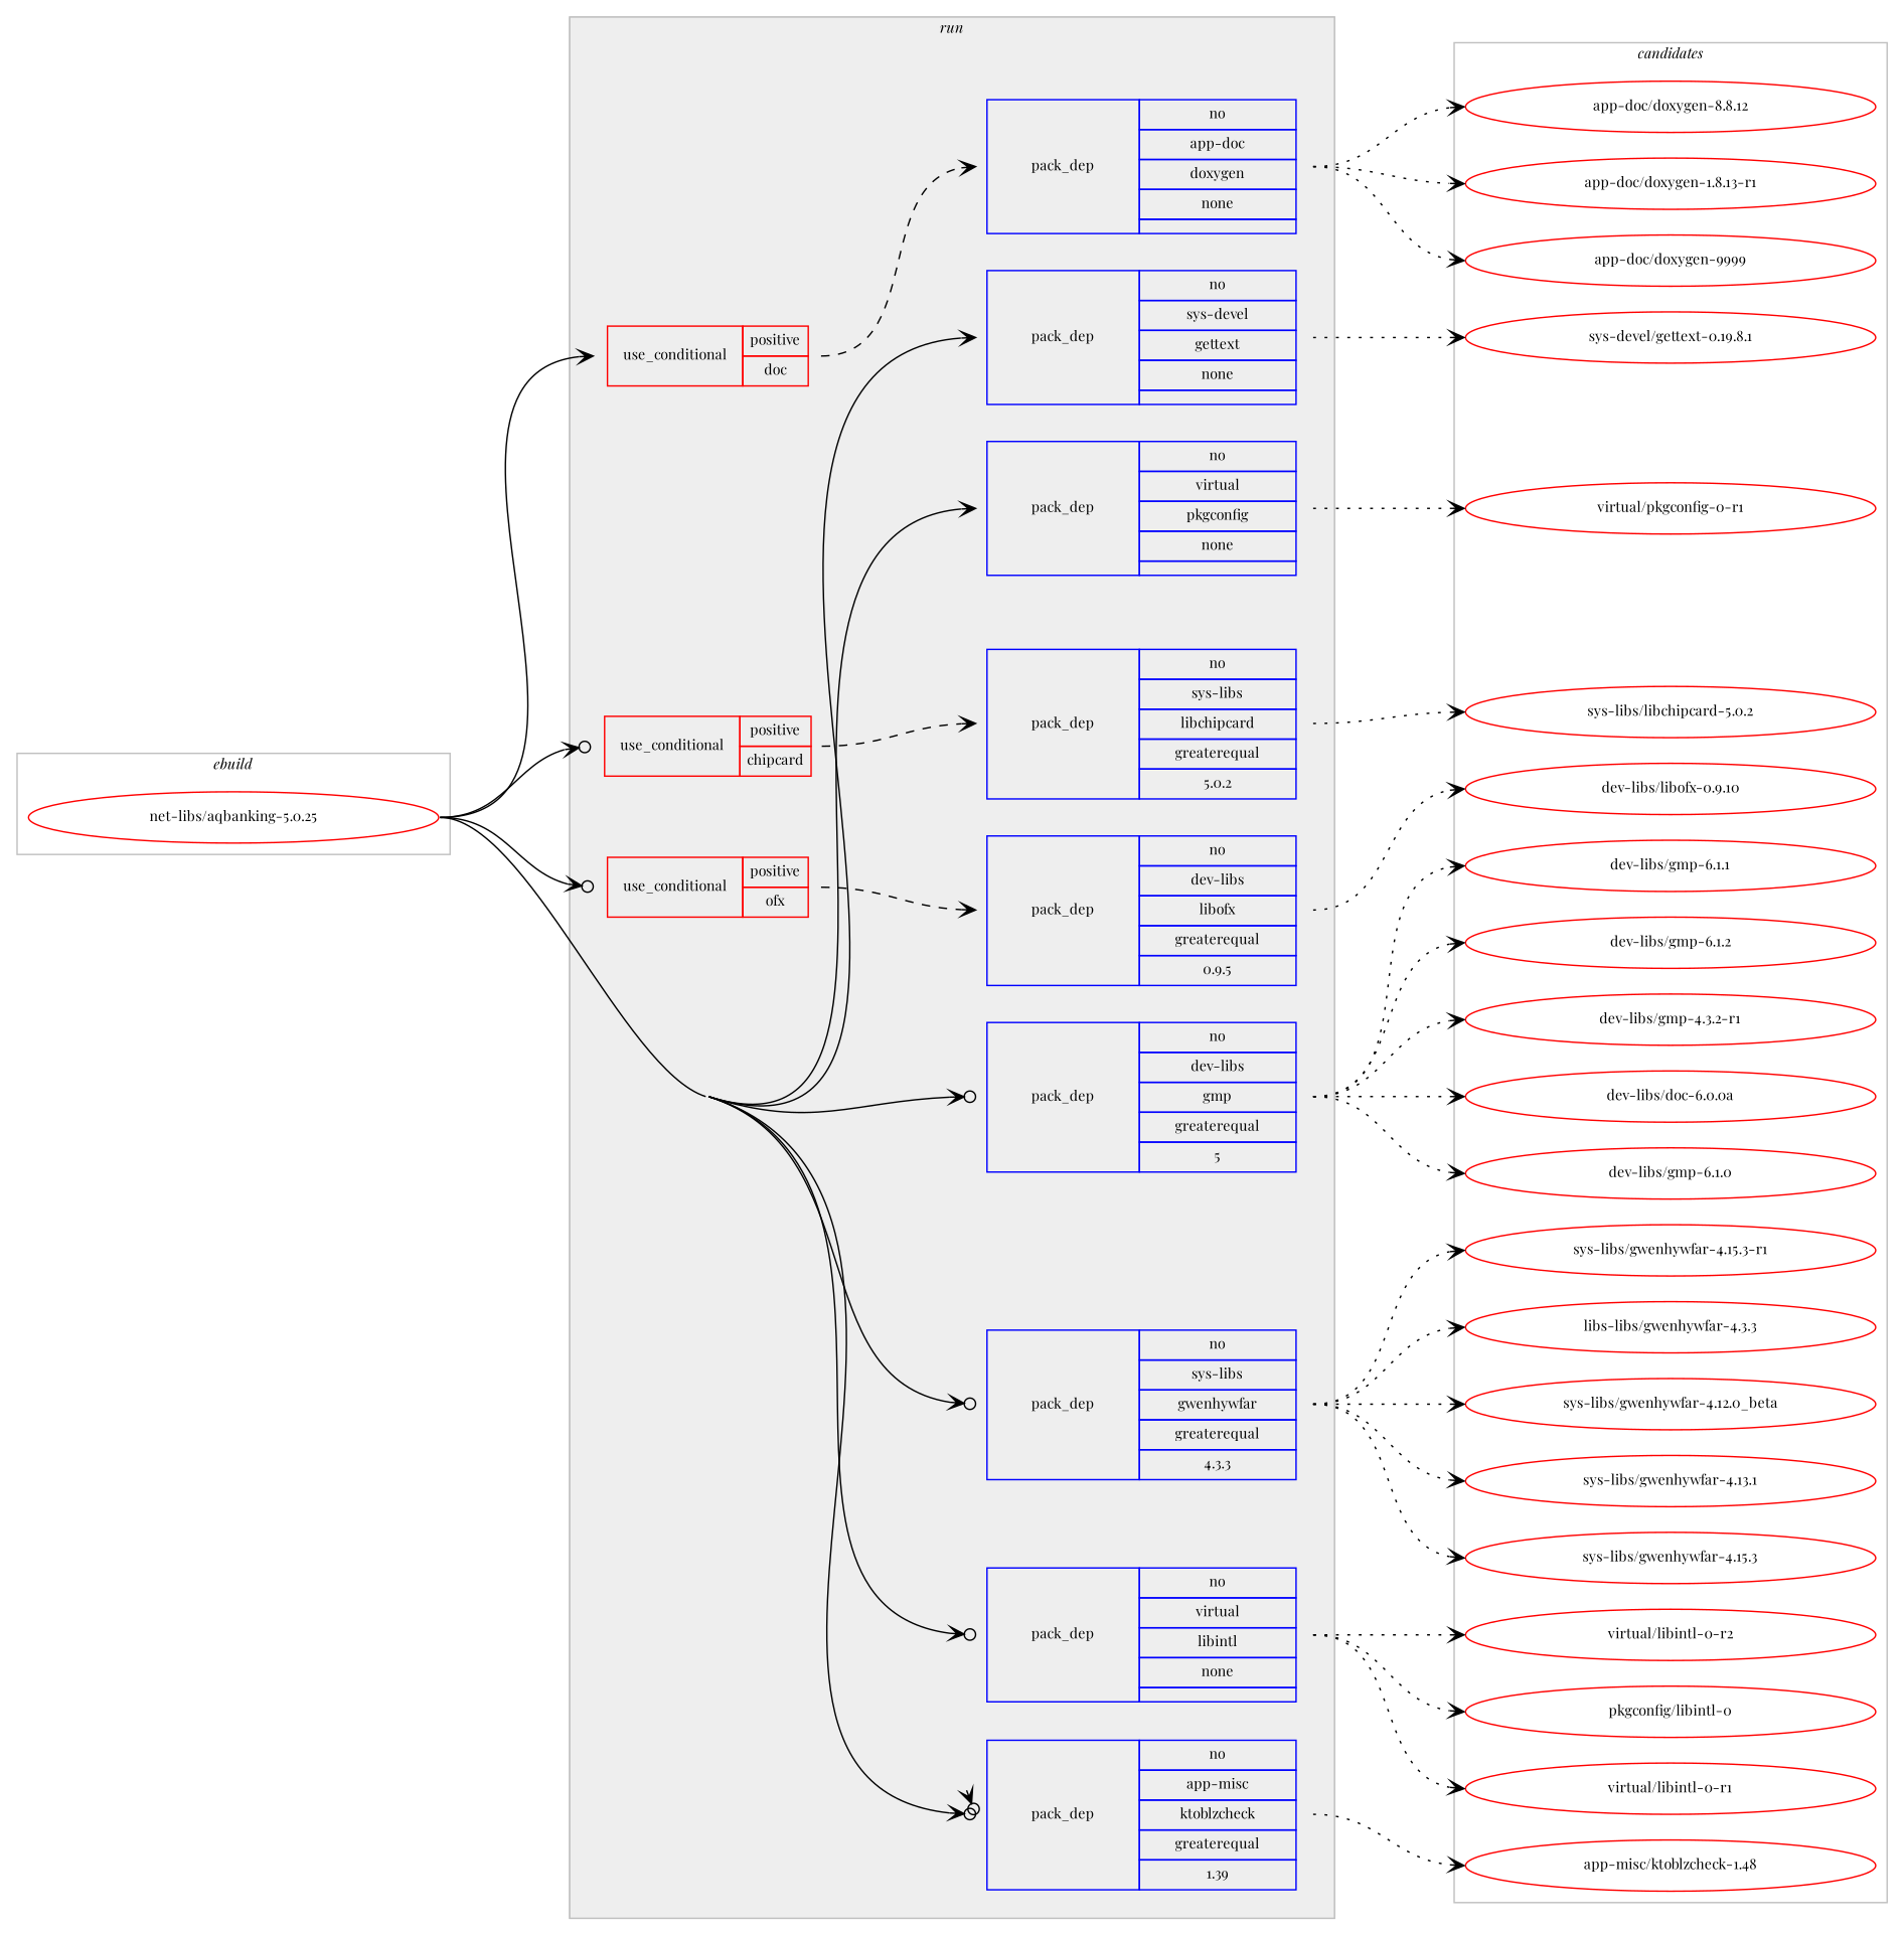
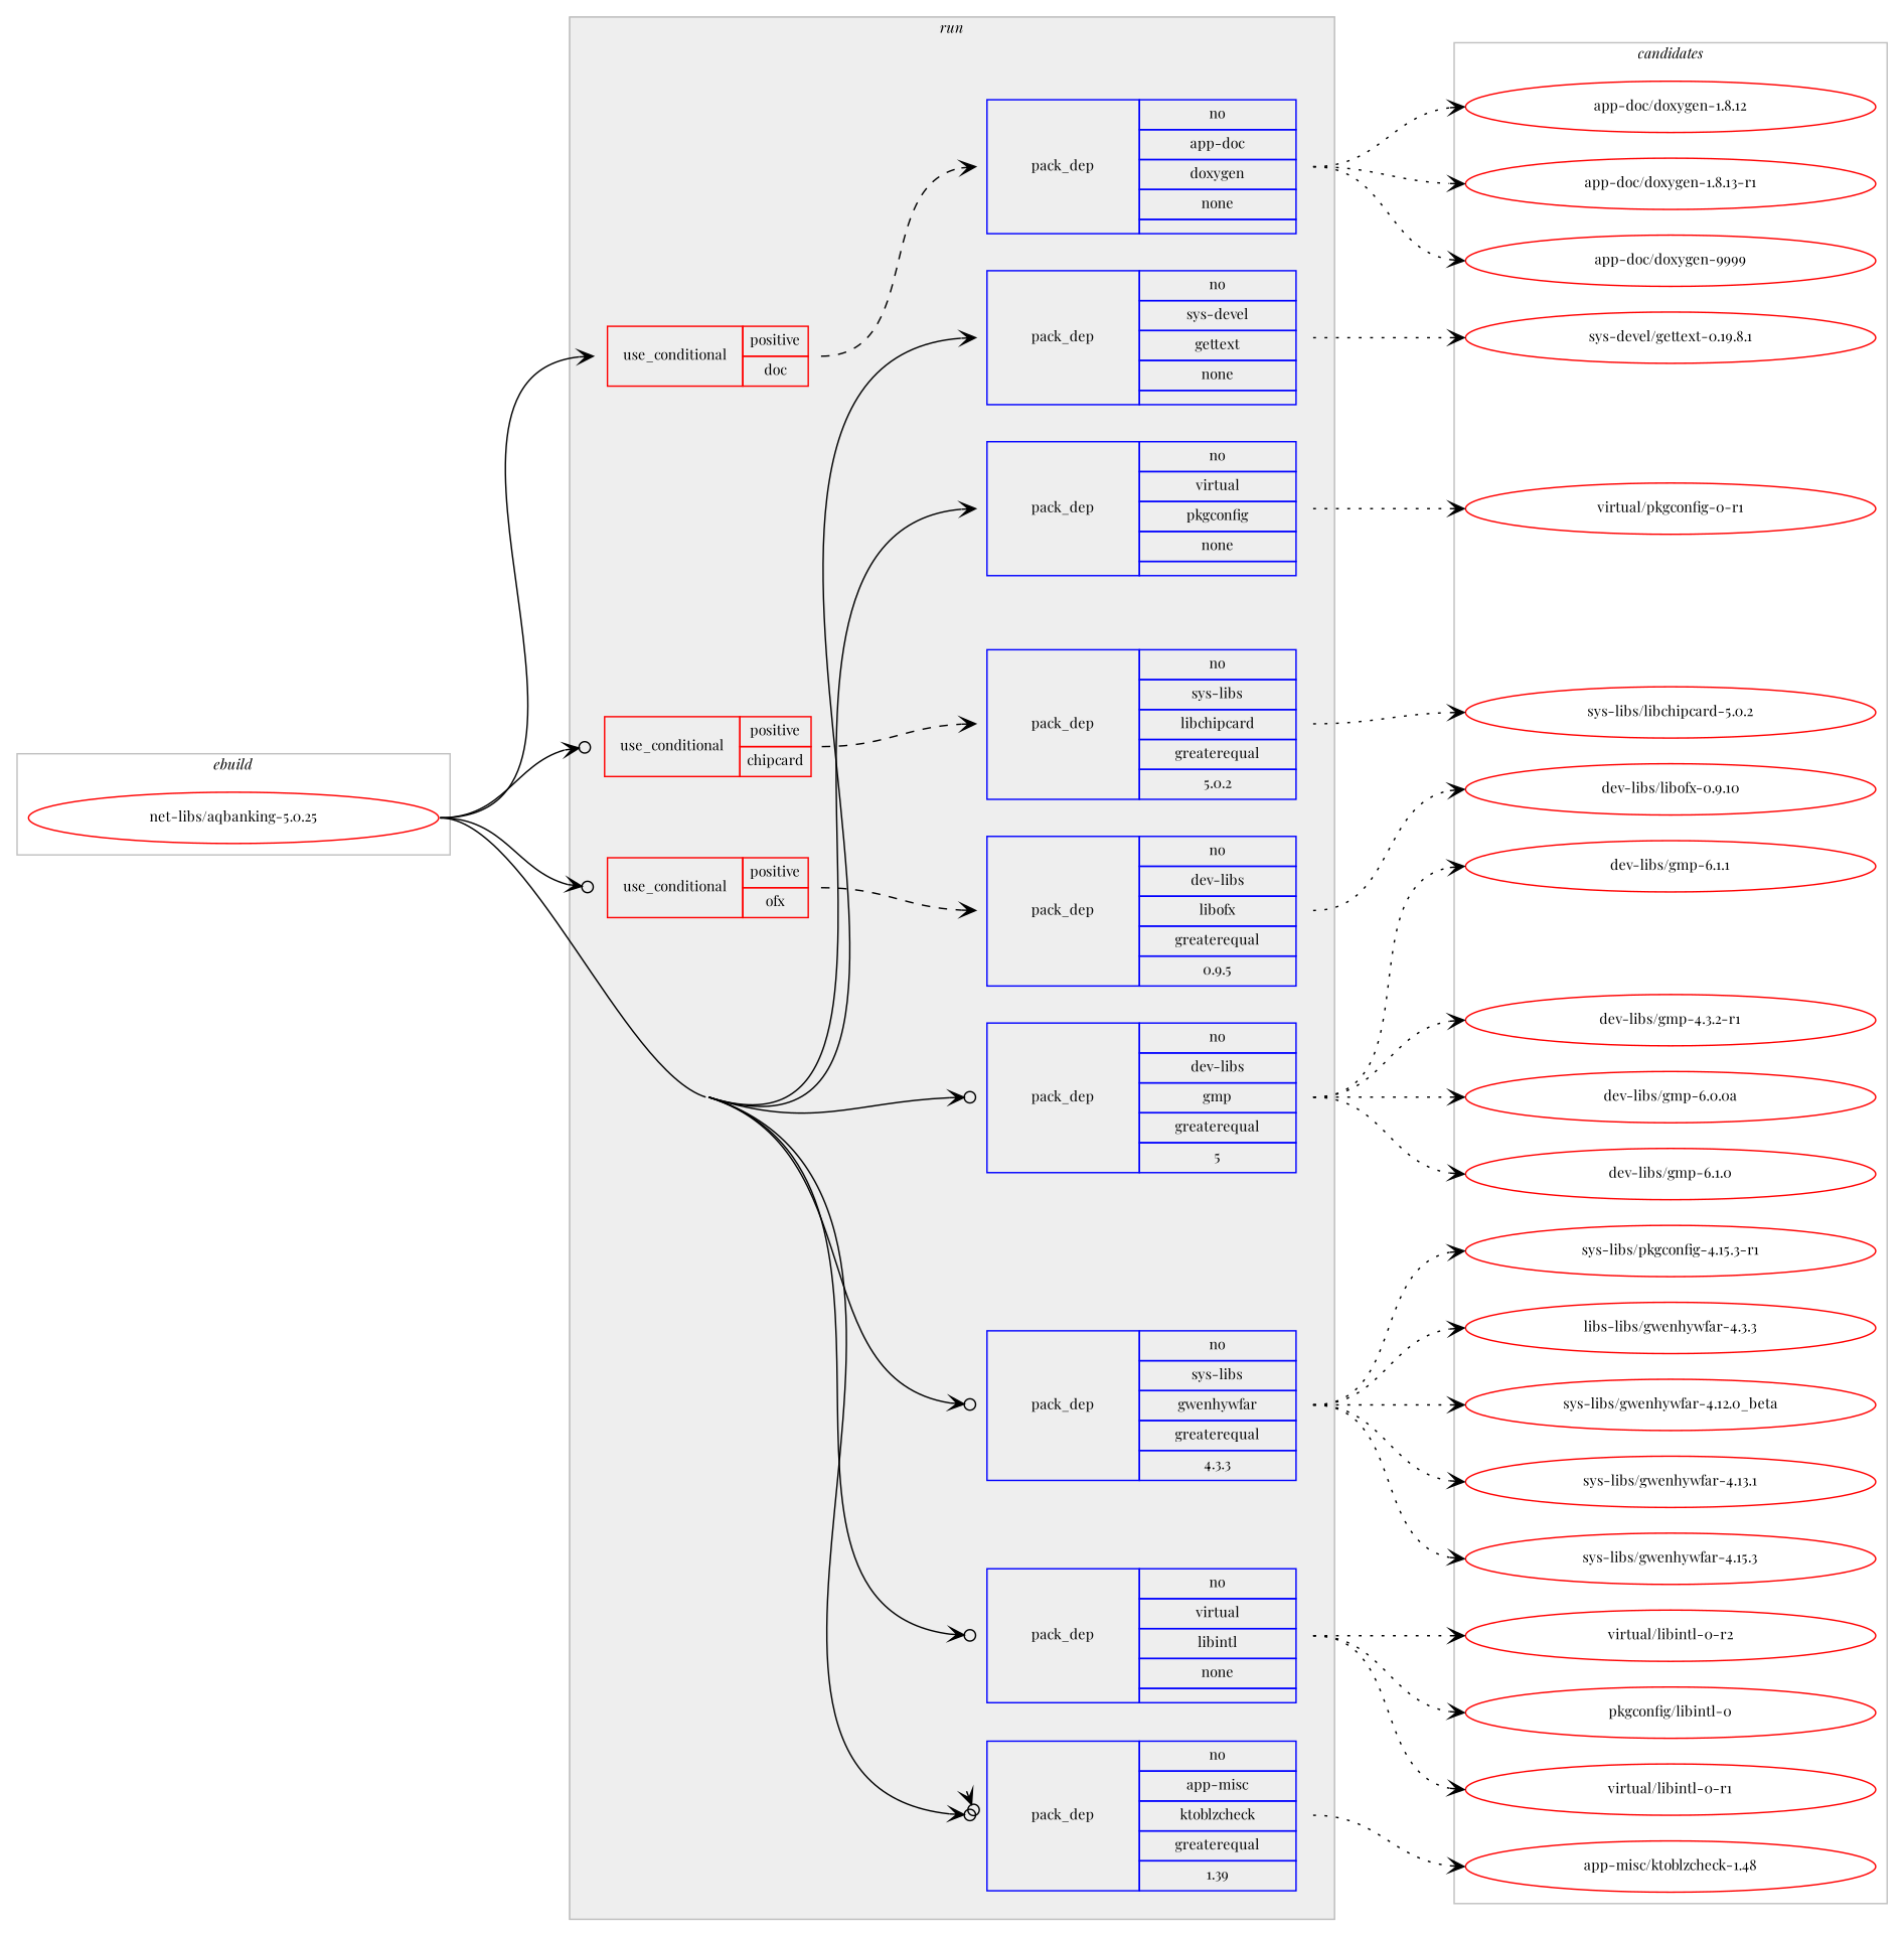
  digraph {
    compound=true
    concentrate=true
    fontname="Playfair Display"
    fontsize=10
    newrank=true
    rankdir=LR
    ranksep=1.5
    node [color=red fontname="Playfair Display" fontsize=10]
    edge [arrowhead=vee fontname="Playfair Display" headport=w style=dotted tailport=e weight=100]
    n1 [label="net-libs/aqbanking-5.0.25" width=4]
    n2 [color=blue label=<<TABLE BORDER="0" CELLBORDER="1" CELLSPACING="0" CELLPADDING="4" WIDTH="220"><TR><TD ROWSPAN="6" CELLPADDING="30">pack_dep</TD></TR><TR><TD WIDTH="110">no</TD></TR><TR><TD>app-doc</TD></TR><TR><TD>doxygen</TD></TR><TR><TD>none</TD></TR><TR><TD></TD></TR></TABLE>> shape=none]
    n3 [label=<<TABLE BORDER="0" CELLBORDER="1" CELLSPACING="0" CELLPADDING="4"><TR><TD ROWSPAN="3" CELLPADDING="10">use_conditional</TD></TR><TR><TD>positive</TD></TR><TR><TD>doc</TD></TR></TABLE>> shape=none]
    n4 [color=blue label=<<TABLE BORDER="0" CELLBORDER="1" CELLSPACING="0" CELLPADDING="4" WIDTH="220"><TR><TD ROWSPAN="6" CELLPADDING="30">pack_dep</TD></TR><TR><TD WIDTH="110">no</TD></TR><TR><TD>sys-devel</TD></TR><TR><TD>gettext</TD></TR><TR><TD>none</TD></TR><TR><TD></TD></TR></TABLE>> shape=none]
    n5 [color=blue label=<<TABLE BORDER="0" CELLBORDER="1" CELLSPACING="0" CELLPADDING="4" WIDTH="220"><TR><TD ROWSPAN="6" CELLPADDING="30">pack_dep</TD></TR><TR><TD WIDTH="110">no</TD></TR><TR><TD>virtual</TD></TR><TR><TD>pkgconfig</TD></TR><TR><TD>none</TD></TR><TR><TD></TD></TR></TABLE>> shape=none]
    n6 [color=blue label=<<TABLE BORDER="0" CELLBORDER="1" CELLSPACING="0" CELLPADDING="4" WIDTH="220"><TR><TD ROWSPAN="6" CELLPADDING="30">pack_dep</TD></TR><TR><TD WIDTH="110">no</TD></TR><TR><TD>virtual</TD></TR><TR><TD>libintl</TD></TR><TR><TD>none</TD></TR><TR><TD></TD></TR></TABLE>> shape=none]
    n7 [color=blue label=<<TABLE BORDER="0" CELLBORDER="1" CELLSPACING="0" CELLPADDING="4" WIDTH="220"><TR><TD ROWSPAN="6" CELLPADDING="30">pack_dep</TD></TR><TR><TD WIDTH="110">no</TD></TR><TR><TD>sys-libs</TD></TR><TR><TD>libchipcard</TD></TR><TR><TD>greaterequal</TD></TR><TR><TD>5.0.2</TD></TR></TABLE>> shape=none]
    n8 [label=<<TABLE BORDER="0" CELLBORDER="1" CELLSPACING="0" CELLPADDING="4"><TR><TD ROWSPAN="3" CELLPADDING="10">use_conditional</TD></TR><TR><TD>positive</TD></TR><TR><TD>chipcard</TD></TR></TABLE>> shape=none]
    n9 [color=blue label=<<TABLE BORDER="0" CELLBORDER="1" CELLSPACING="0" CELLPADDING="4" WIDTH="220"><TR><TD ROWSPAN="6" CELLPADDING="30">pack_dep</TD></TR><TR><TD WIDTH="110">no</TD></TR><TR><TD>dev-libs</TD></TR><TR><TD>libofx</TD></TR><TR><TD>greaterequal</TD></TR><TR><TD>0.9.5</TD></TR></TABLE>> shape=none]
    n10 [label=<<TABLE BORDER="0" CELLBORDER="1" CELLSPACING="0" CELLPADDING="4"><TR><TD ROWSPAN="3" CELLPADDING="10">use_conditional</TD></TR><TR><TD>positive</TD></TR><TR><TD>ofx</TD></TR></TABLE>> shape=none]
    n11 [color=blue label=<<TABLE BORDER="0" CELLBORDER="1" CELLSPACING="0" CELLPADDING="4" WIDTH="220"><TR><TD ROWSPAN="6" CELLPADDING="30">pack_dep</TD></TR><TR><TD WIDTH="110">no</TD></TR><TR><TD>app-misc</TD></TR><TR><TD>ktoblzcheck</TD></TR><TR><TD>greaterequal</TD></TR><TR><TD>1.39</TD></TR></TABLE>> shape=none]
    n12 [color=blue label=<<TABLE BORDER="0" CELLBORDER="1" CELLSPACING="0" CELLPADDING="4" WIDTH="220"><TR><TD ROWSPAN="6" CELLPADDING="30">pack_dep</TD></TR><TR><TD WIDTH="110">no</TD></TR><TR><TD>dev-libs</TD></TR><TR><TD>gmp</TD></TR><TR><TD>greaterequal</TD></TR><TR><TD>5</TD></TR></TABLE>> shape=none]
    n13 [color=blue label=<<TABLE BORDER="0" CELLBORDER="1" CELLSPACING="0" CELLPADDING="4" WIDTH="220"><TR><TD ROWSPAN="6" CELLPADDING="30">pack_dep</TD></TR><TR><TD WIDTH="110">no</TD></TR><TR><TD>sys-libs</TD></TR><TR><TD>gwenhywfar</TD></TR><TR><TD>greaterequal</TD></TR><TR><TD>4.3.3</TD></TR></TABLE>> shape=none]
-   n14 [label="app-doc/doxygen-8.8.12" width=4]
+   n14 [label="app-doc/doxygen-1.8.12" width=4]
    n15 [label="app-doc/doxygen-1.8.13-r1" width=4]
    n16 [label="app-doc/doxygen-9999" width=4]
    n17 [label="sys-devel/gettext-0.19.8.1" width=4]
    n18 [label="virtual/pkgconfig-0-r1" width=4]
    n19 [label="sys-libs/libchipcard-5.0.2" width=4]
    n20 [label="dev-libs/libofx-0.9.10" width=4]
    n21 [label="app-misc/ktoblzcheck-1.48" width=4]
    n22 [label="dev-libs/gmp-4.3.2-r1" width=4]
-   n23 [label="dev-libs/doc-6.0.0a" width=4]
+   n23 [label="dev-libs/gmp-6.0.0a" width=4]
    n24 [label="dev-libs/gmp-6.1.0" width=4]
    n25 [label="dev-libs/gmp-6.1.1" width=4]
-   n26 [label="dev-libs/gmp-6.1.2" width=4]
    n27 [label="sys-libs/gwenhywfar-4.12.0_beta" width=4]
    n28 [label="sys-libs/gwenhywfar-4.13.1" width=4]
    n29 [label="sys-libs/gwenhywfar-4.15.3" width=4]
-   n30 [label="sys-libs/gwenhywfar-4.15.3-r1" width=4]
+   n30 [label="sys-libs/pkgconfig-4.15.3-r1" width=4]
    n31 [label="libs-libs/gwenhywfar-4.3.3" width=4]
    n32 [label="pkgconfig/libintl-0" width=4]
    n33 [label="virtual/libintl-0-r1" width=4]
    n34 [label="virtual/libintl-0-r2" width=4]
    subgraph cluster_1 {
      color=gray
      label=<<i>ebuild</i>>
      rank=same
      n1
    }
    subgraph cluster_2 {
      color=gray
      label=<<i>dependencies</i>>
      subgraph cluster_3 {
        color=gray
        fillcolor="#eeeeee"
        label=<<i>compile</i>>
        style=filled
        subgraph sub_4 {
          color=gray
          fillcolor="#eeeeee"
          label=<<i>compile</i>>
          style=filled
          n3
          subgraph sub_5 {
            color=gray
            fillcolor="#eeeeee"
            label=<<i>compile</i>>
            style=filled
            n2
          }
        }
        subgraph sub_6 {
          color=gray
          fillcolor="#eeeeee"
          label=<<i>compile</i>>
          style=filled
          n4
        }
        subgraph sub_7 {
          color=gray
          fillcolor="#eeeeee"
          label=<<i>compile</i>>
          style=filled
          n5
        }
      }
      subgraph cluster_8 {
        color=gray
        fillcolor="#eeeeee"
        label=<<i>compile and run</i>>
        style=filled
        subgraph sub_9 {
          color=gray
          fillcolor="#eeeeee"
          label=<<i>compile and run</i>>
          style=filled
          n6
        }
        subgraph sub_10 {
          color=gray
          fillcolor="#eeeeee"
          label=<<i>compile and run</i>>
          style=filled
          n8
          subgraph sub_11 {
            color=gray
            fillcolor="#eeeeee"
            label=<<i>compile and run</i>>
            style=filled
            n7
          }
        }
        subgraph sub_12 {
          color=gray
          fillcolor="#eeeeee"
          label=<<i>compile and run</i>>
          style=filled
          n10
          subgraph sub_13 {
            color=gray
            fillcolor="#eeeeee"
            label=<<i>compile and run</i>>
            style=filled
            n9
          }
        }
        subgraph sub_14 {
          color=gray
          fillcolor="#eeeeee"
          label=<<i>compile and run</i>>
          style=filled
          n11
        }
        subgraph sub_15 {
          color=gray
          fillcolor="#eeeeee"
          label=<<i>compile and run</i>>
          style=filled
          n12
        }
        subgraph sub_16 {
          color=gray
          fillcolor="#eeeeee"
          label=<<i>compile and run</i>>
          style=filled
          n13
        }
      }
      subgraph cluster_17 {
        color=gray
        fillcolor="#eeeeee"
        label=<<i>run</i>>
        style=filled
      }
    }
    subgraph cluster_18 {
      color=gray
      label=<<i>candidates</i>>
      rank=same
      subgraph sub_19 {
        color=black
        label=<<i>candidates</i>>
        nodesep=1
        rank=same
        n14
        n15
        n16
      }
      subgraph sub_20 {
        color=black
        label=<<i>candidates</i>>
        nodesep=1
        rank=same
        n17
      }
      subgraph sub_21 {
        color=black
        label=<<i>candidates</i>>
        nodesep=1
        rank=same
        n18
      }
      subgraph sub_22 {
        color=black
        label=<<i>candidates</i>>
        nodesep=1
        rank=same
        n19
      }
      subgraph sub_23 {
        color=black
        label=<<i>candidates</i>>
        nodesep=1
        rank=same
        n20
      }
      subgraph sub_24 {
        color=black
        label=<<i>candidates</i>>
        nodesep=1
        rank=same
        n21
      }
      subgraph sub_25 {
        color=black
        label=<<i>candidates</i>>
        nodesep=1
        rank=same
        n22
        n23
        n24
        n25
-       n26
      }
      subgraph sub_26 {
        color=black
        label=<<i>candidates</i>>
        nodesep=1
        rank=same
        n27
        n28
        n29
        n30
        n31
      }
      subgraph sub_27 {
        color=black
        label=<<i>candidates</i>>
        nodesep=1
        rank=same
        n32
        n33
        n34
      }
    }
    n1 -> n3 [style=solid weight=20]
    n1 -> n4 [style=solid weight=20]
    n1 -> n5 [style=solid weight=20]
    n1 -> n6 [arrowhead=odotvee style=solid weight=20]
    n1 -> n8 [arrowhead=odotvee style=solid weight=20]
    n1 -> n10 [arrowhead=odotvee style=solid weight=20]
    n1 -> n11 [arrowhead=odotvee style=solid weight=20]
    n1 -> n12 [arrowhead=odotvee style=solid weight=20]
    n1 -> n13 [arrowhead=odotvee style=solid weight=20]
    n2 -> n14
    n2 -> n15
    n2 -> n16
    n3 -> n2 [style=dashed weight=20]
    n4 -> n17
    n5 -> n18
    n6 -> n32
    n6 -> n33
    n6 -> n34
    n7 -> n19
    n8 -> n7 [style=dashed weight=20]
    n9 -> n20
    n10 -> n9 [style=dashed weight=20]
    n11 -> n21
    n12 -> n22
    n12 -> n23
    n12 -> n24
    n12 -> n25
-   n12 -> n26
    n13 -> n27
    n13 -> n28
    n13 -> n29
    n13 -> n30
    n13 -> n31
  }
